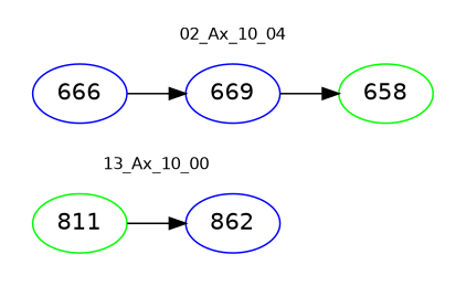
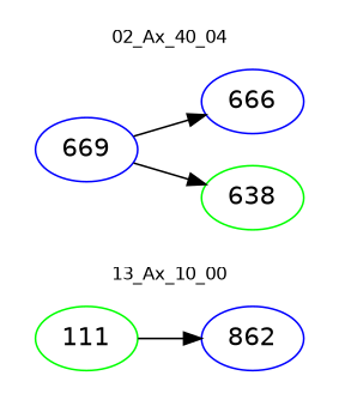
  digraph {
    fontname="DejaVu Sans"
    rankdir=LR
    node [color=blue fontname="DejaVu Sans"]
    edge [color=black fontname="DejaVu Sans"]
-   n1 [color=green label=811]
+   n1 [color=green label=111]
    n2 [label=862]
    n3 [label=669]
-   n4 [color=green label=658]
+   n4 [color=green label=638]
    n5 [label=666]
    subgraph cluster_1 {
      color=white
      fontsize=10
      label="13_Ax_10_00"
      n1
      n2
    }
    subgraph cluster_2 {
      color=white
      fontsize=10
-     label="02_Ax_10_04"
+     label="02_Ax_40_04"
      n3
      n4
      n5
    }
    n1 -> n2
    n3 -> n4
-   n5 -> n3
+   n3 -> n5
  }
